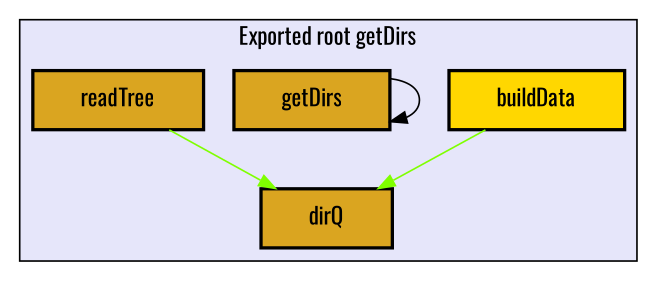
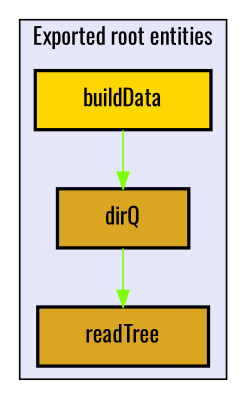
  digraph {
    fontname=Oswald
    node [fillcolor=goldenrod fontname=Oswald margin="0.4,0.1" shape=box style="filled,bold"]
    edge [color=chartreuse fontname=Oswald penwidth=1]
    n1 [fillcolor=gold label=buildData]
    n2 [label=dirQ]
-   n3 [label=getDirs]
    n4 [label=readTree]
    subgraph cluster_1 {
      fillcolor=lavender
-     label="Exported root getDirs"
+     label="Exported root entities"
      style=filled
      n1
      n2
-     n3
      n4
    }
    n1 -> n2
-   n4 -> n2
-   n3 -> n3 [color=black]
+   n2 -> n4
  }
